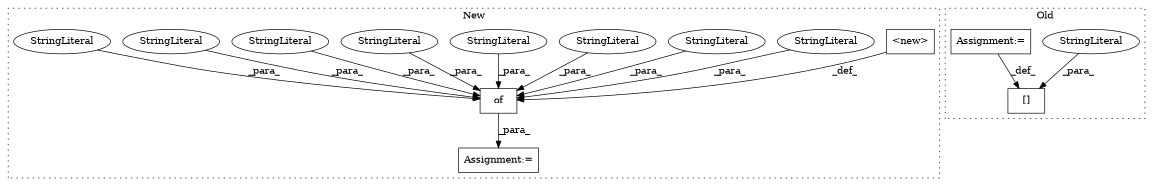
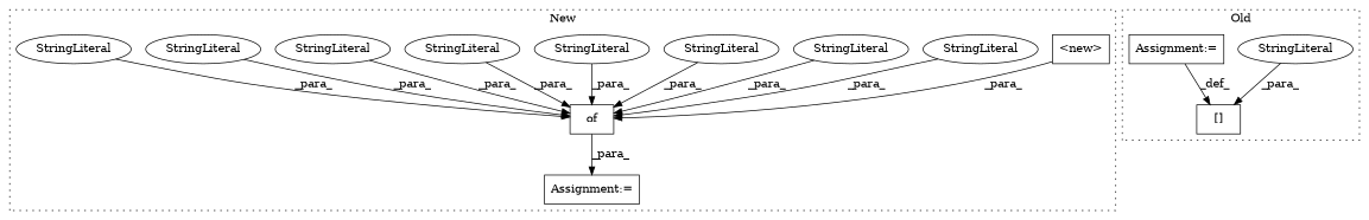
  digraph {
    node [a=45 l=18 shape=ellipse]
    n1 [a=14 label="<new>" s=15360 shape=box]
    n2 [a=32 l="3,1" label=of s="15219,15454" shape=box]
    n3 [l=20 label=StringLiteral s=15254]
    n4 [l=28 label=StringLiteral s=15379]
    n5 [l=15 label=StringLiteral s=15408]
    n6 [label=StringLiteral s=15424]
    n7 [l=11 label=StringLiteral s=15443]
    n8 [a=7 l=1 label="Assignment:=" s=15214 shape=box]
    n9 [l=19 label=StringLiteral s=15222]
    n10 [l=31 label=StringLiteral s=15328]
    n11 [l=37 label=StringLiteral s=15284]
    n12 [a=2 l="25,1" label="[]" s="13041,13103" shape=box]
    n13 [l=37 label=StringLiteral s=13066]
    n14 [a=7 l=1 label="Assignment:=" s=13104 shape=box]
    subgraph cluster_1 {
      label=New
      style=dotted
      n1
      n2
      n3
      n4
      n5
      n6
      n7
      n8
      n9
      n10
      n11
    }
    subgraph cluster_2 {
      label=Old
      style=dotted
      n12
      n13
      n14
    }
-   n1 -> n2 [label=_def_]
+   n1 -> n2 [label=_para_]
    n2 -> n8 [label=_para_]
    n3 -> n2 [label=_para_]
    n4 -> n2 [label=_para_]
    n5 -> n2 [label=_para_]
    n6 -> n2 [label=_para_]
    n7 -> n2 [label=_para_]
    n9 -> n2 [label=_para_]
    n10 -> n2 [label=_para_]
    n11 -> n2 [label=_para_]
    n13 -> n12 [label=_para_]
    n14 -> n12 [label=_def_]
  }
